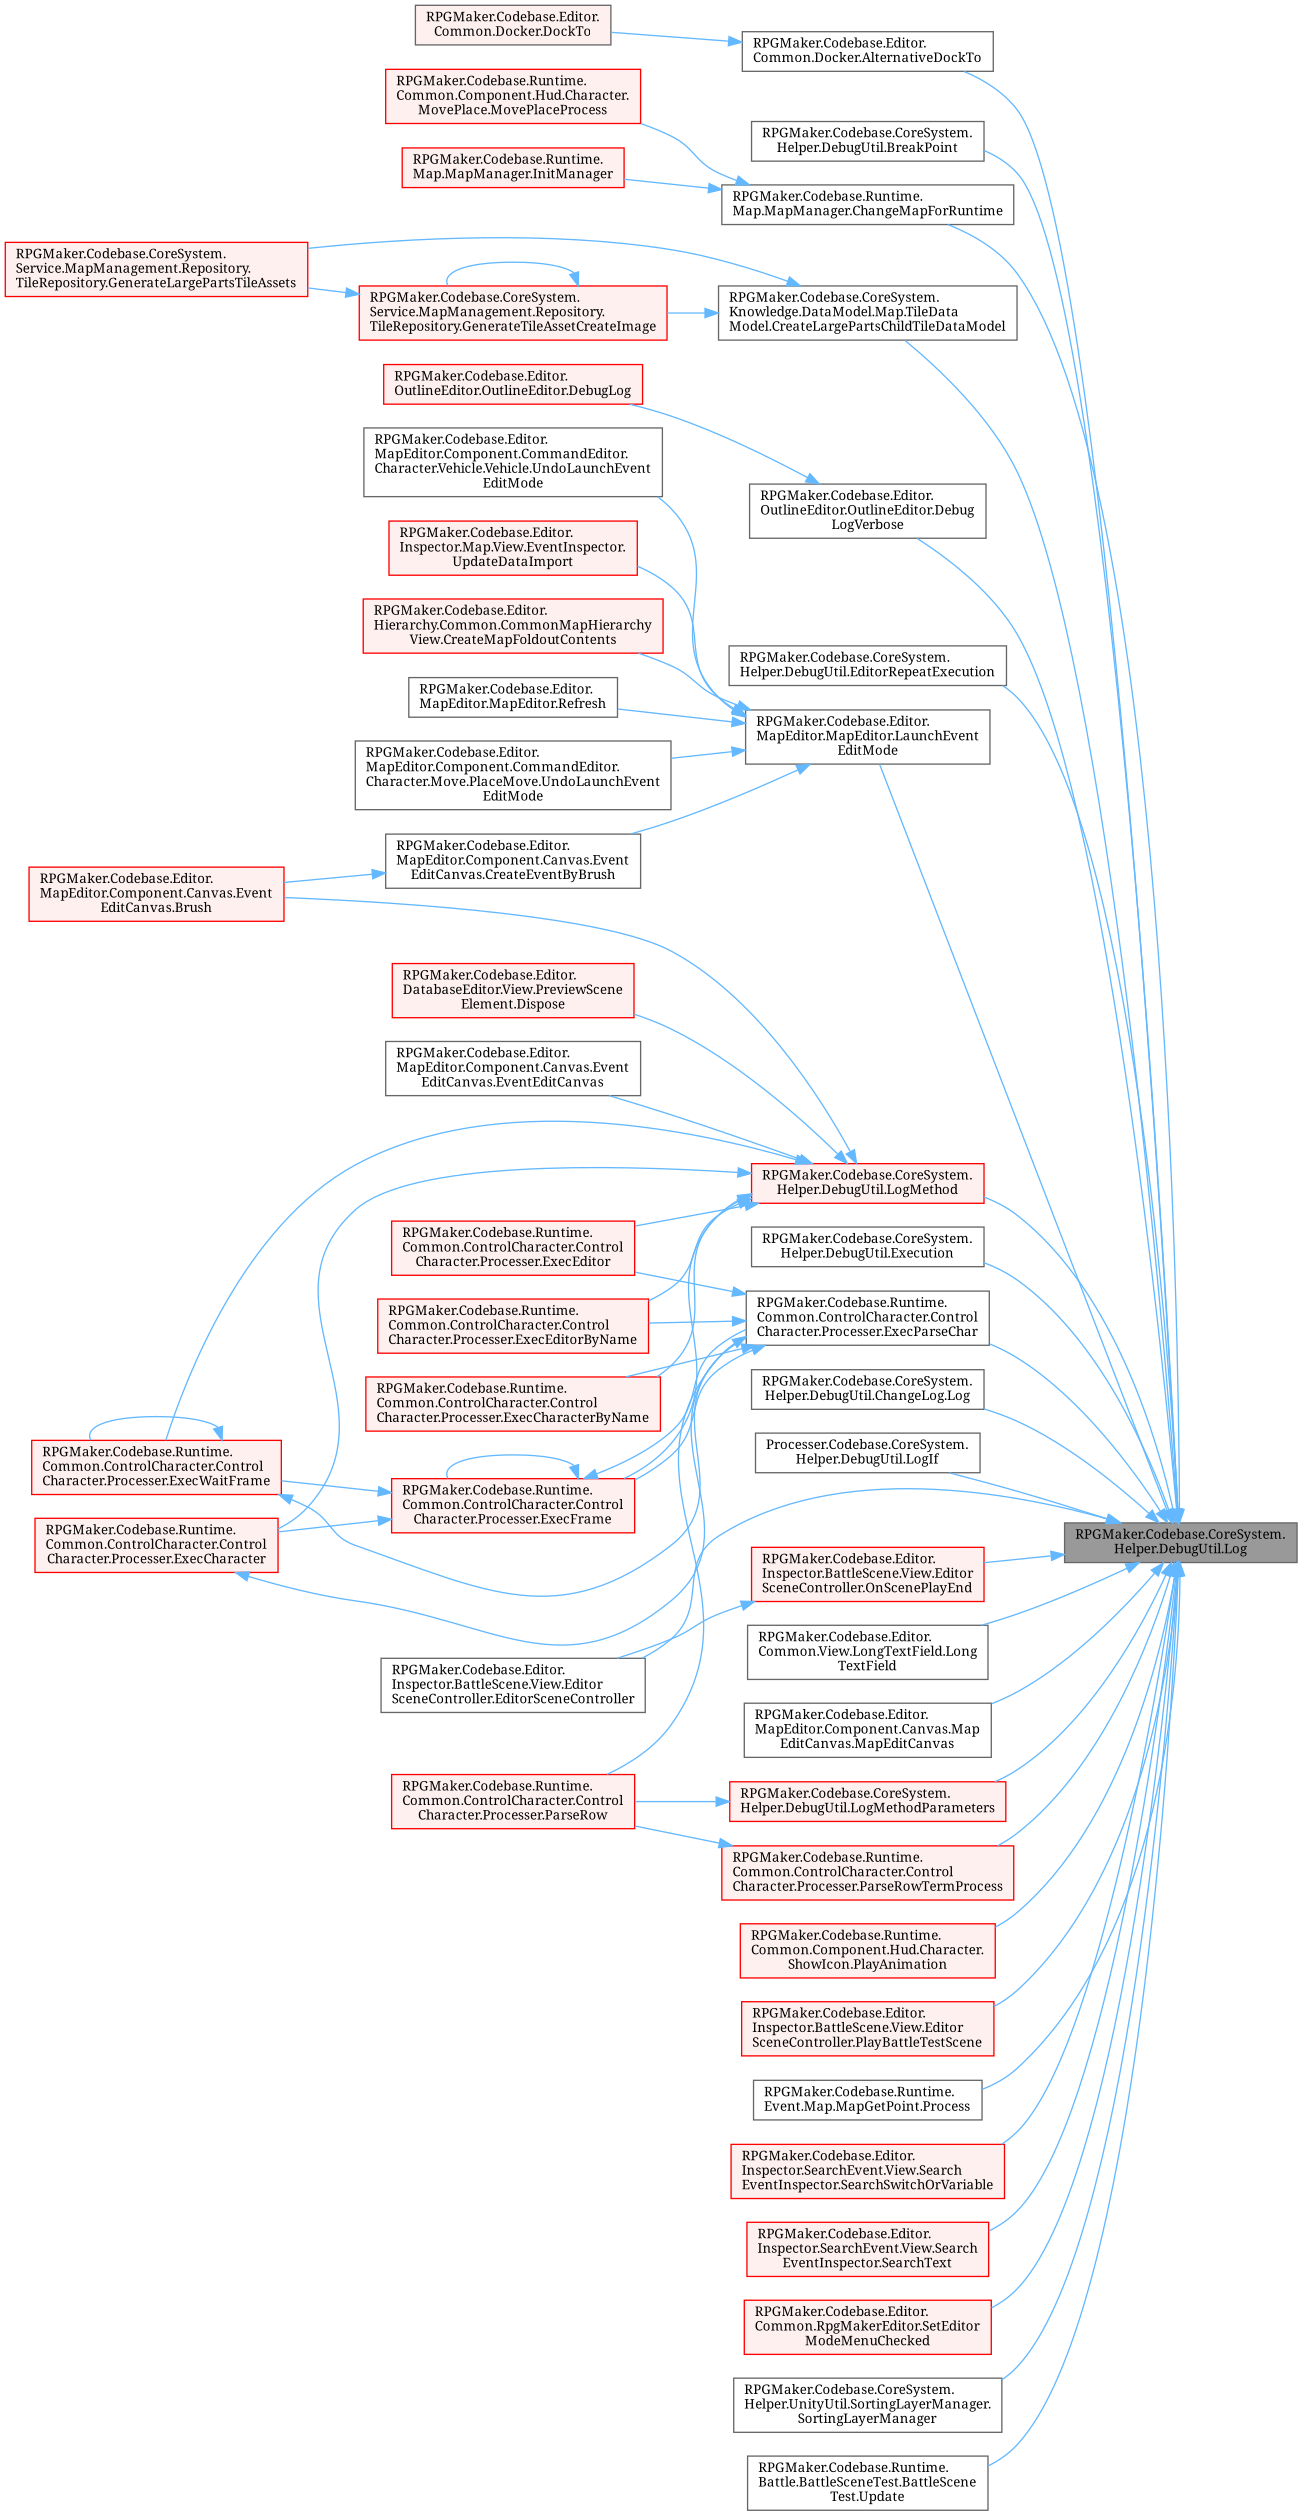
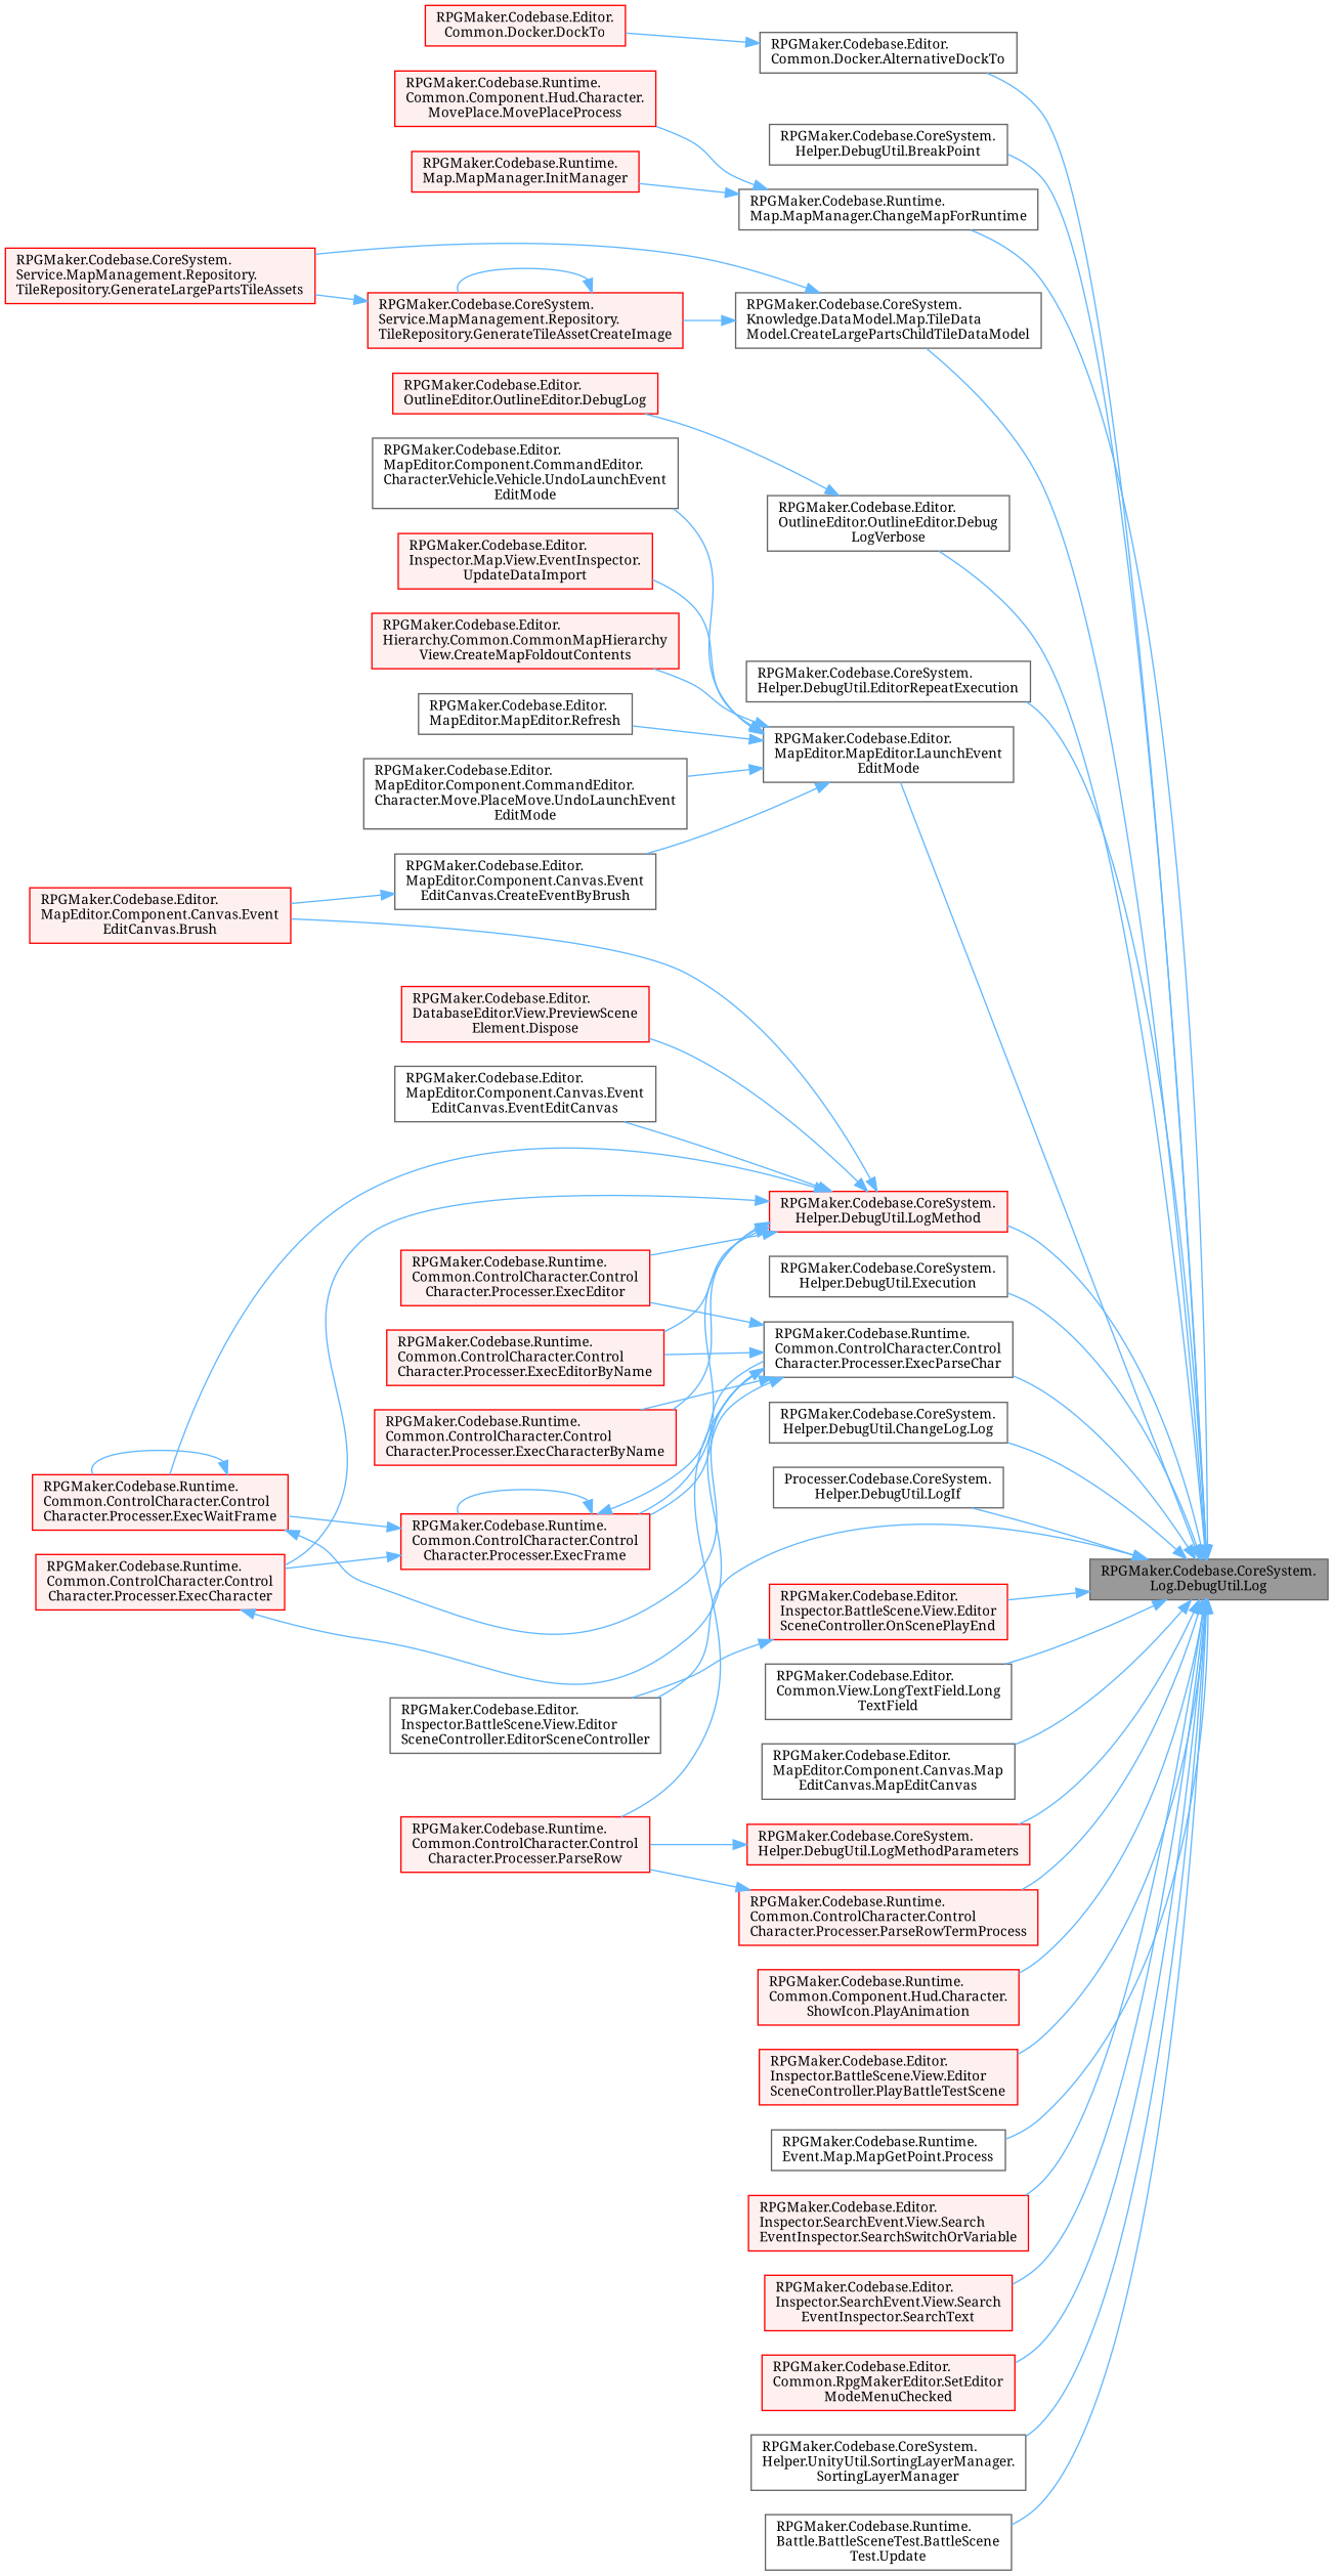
  digraph {
    fontname="Noto Serif"
    rankdir=RL
    node [color=red fillcolor="#FFF0F0" fontname="Noto Serif" fontsize=10 shape=box style=filled]
    edge [color=steelblue1 dir=back fontname="Noto Serif" fontsize=10 labelfontname=Helvetica labelfontsize=10 style=solid]
-   n1 [color=gray40 fillcolor=grey60 fontcolor=black height=0.2 label="RPGMaker.Codebase.CoreSystem.\lHelper.DebugUtil.Log" width=0.4]
+   n1 [color=gray40 fillcolor=grey60 fontcolor=black height=0.2 label="RPGMaker.Codebase.CoreSystem.\lLog.DebugUtil.Log" width=0.4]
    n2 [color=grey40 fillcolor=white height=0.2 label="RPGMaker.Codebase.Editor.\lCommon.Docker.AlternativeDockTo" width=0.4]
    n3 [color=grey40 fillcolor=white height=0.2 label="RPGMaker.Codebase.CoreSystem.\lHelper.DebugUtil.BreakPoint" width=0.4]
    n4 [color=grey40 fillcolor=white height=0.2 label="RPGMaker.Codebase.Runtime.\lMap.MapManager.ChangeMapForRuntime" width=0.4]
    n5 [color=grey40 fillcolor=white height=0.2 label="RPGMaker.Codebase.CoreSystem.\lKnowledge.DataModel.Map.TileData\lModel.CreateLargePartsChildTileDataModel" width=0.4]
    n6 [color=grey40 fillcolor=white height=0.2 label="RPGMaker.Codebase.Editor.\lOutlineEditor.OutlineEditor.Debug\lLogVerbose" width=0.4]
    n7 [color=grey40 fillcolor=white height=0.2 label="RPGMaker.Codebase.CoreSystem.\lHelper.DebugUtil.EditorRepeatExecution" width=0.4]
    n8 [color=grey40 fillcolor=white height=0.2 label="RPGMaker.Codebase.Editor.\lInspector.BattleScene.View.Editor\lSceneController.EditorSceneController" width=0.4]
    n9 [color=grey40 fillcolor=white height=0.2 label="RPGMaker.Codebase.Runtime.\lCommon.ControlCharacter.Control\lCharacter.Processer.ExecParseChar" width=0.4]
    n10 [color=grey40 fillcolor=white height=0.2 label="RPGMaker.Codebase.CoreSystem.\lHelper.DebugUtil.Execution" width=0.4]
    n11 [color=grey40 fillcolor=white height=0.2 label="RPGMaker.Codebase.Editor.\lMapEditor.MapEditor.LaunchEvent\lEditMode" width=0.4]
    n12 [color=grey40 fillcolor=white height=0.2 label="RPGMaker.Codebase.CoreSystem.\lHelper.DebugUtil.ChangeLog.Log" width=0.4]
    n13 [color=grey40 fillcolor=white height=0.2 label="Processer.Codebase.CoreSystem.\lHelper.DebugUtil.LogIf" width=0.4]
    n14 [height=0.2 label="RPGMaker.Codebase.CoreSystem.\lHelper.DebugUtil.LogMethod" width=0.4]
    n15 [height=0.2 label="RPGMaker.Codebase.CoreSystem.\lHelper.DebugUtil.LogMethodParameters" width=0.4]
    n16 [color=grey40 fillcolor=white height=0.2 label="RPGMaker.Codebase.Editor.\lCommon.View.LongTextField.Long\lTextField" width=0.4]
    n17 [color=grey40 fillcolor=white height=0.2 label="RPGMaker.Codebase.Editor.\lMapEditor.Component.Canvas.Map\lEditCanvas.MapEditCanvas" width=0.4]
    n18 [height=0.2 label="RPGMaker.Codebase.Editor.\lInspector.BattleScene.View.Editor\lSceneController.OnScenePlayEnd" width=0.4]
    n19 [height=0.2 label="RPGMaker.Codebase.Runtime.\lCommon.ControlCharacter.Control\lCharacter.Processer.ParseRowTermProcess" width=0.4]
    n20 [height=0.2 label="RPGMaker.Codebase.Runtime.\lCommon.Component.Hud.Character.\lShowIcon.PlayAnimation" width=0.4]
    n21 [height=0.2 label="RPGMaker.Codebase.Editor.\lInspector.BattleScene.View.Editor\lSceneController.PlayBattleTestScene" width=0.4]
    n22 [color=grey40 fillcolor=white height=0.2 label="RPGMaker.Codebase.Runtime.\lEvent.Map.MapGetPoint.Process" width=0.4]
    n23 [height=0.2 label="RPGMaker.Codebase.Editor.\lInspector.SearchEvent.View.Search\lEventInspector.SearchSwitchOrVariable" width=0.4]
    n24 [height=0.2 label="RPGMaker.Codebase.Editor.\lInspector.SearchEvent.View.Search\lEventInspector.SearchText" width=0.4]
    n25 [height=0.2 label="RPGMaker.Codebase.Editor.\lCommon.RpgMakerEditor.SetEditor\lModeMenuChecked" width=0.4]
    n26 [color=grey40 fillcolor=white height=0.2 label="RPGMaker.Codebase.CoreSystem.\lHelper.UnityUtil.SortingLayerManager.\lSortingLayerManager" width=0.4]
    n27 [color=grey40 fillcolor=white height=0.2 label="RPGMaker.Codebase.Runtime.\lBattle.BattleSceneTest.BattleScene\lTest.Update" width=0.4]
-   n28 [color=grey40 height=0.2 label="RPGMaker.Codebase.Editor.\lCommon.Docker.DockTo" width=0.4]
+   n28 [height=0.2 label="RPGMaker.Codebase.Editor.\lCommon.Docker.DockTo" width=0.4]
    n29 [height=0.2 label="RPGMaker.Codebase.Runtime.\lMap.MapManager.InitManager" width=0.4]
    n30 [height=0.2 label="RPGMaker.Codebase.Runtime.\lCommon.Component.Hud.Character.\lMovePlace.MovePlaceProcess" width=0.4]
    n31 [height=0.2 label="RPGMaker.Codebase.CoreSystem.\lService.MapManagement.Repository.\lTileRepository.GenerateLargePartsTileAssets" width=0.4]
    n32 [height=0.2 label="RPGMaker.Codebase.CoreSystem.\lService.MapManagement.Repository.\lTileRepository.GenerateTileAssetCreateImage" width=0.4]
    n33 [height=0.2 label="RPGMaker.Codebase.Editor.\lOutlineEditor.OutlineEditor.DebugLog" width=0.4]
    n34 [height=0.2 label="RPGMaker.Codebase.Runtime.\lCommon.ControlCharacter.Control\lCharacter.Processer.ExecCharacterByName" width=0.4]
    n35 [height=0.2 label="RPGMaker.Codebase.Runtime.\lCommon.ControlCharacter.Control\lCharacter.Processer.ExecEditor" width=0.4]
    n36 [height=0.2 label="RPGMaker.Codebase.Runtime.\lCommon.ControlCharacter.Control\lCharacter.Processer.ExecEditorByName" width=0.4]
    n37 [height=0.2 label="RPGMaker.Codebase.Runtime.\lCommon.ControlCharacter.Control\lCharacter.Processer.ExecFrame" width=0.4]
    n38 [height=0.2 label="RPGMaker.Codebase.Runtime.\lCommon.ControlCharacter.Control\lCharacter.Processer.ParseRow" width=0.4]
    n39 [color=grey40 fillcolor=white height=0.2 label="RPGMaker.Codebase.Editor.\lMapEditor.Component.Canvas.Event\lEditCanvas.CreateEventByBrush" width=0.4]
    n40 [height=0.2 label="RPGMaker.Codebase.Editor.\lHierarchy.Common.CommonMapHierarchy\lView.CreateMapFoldoutContents" width=0.4]
    n41 [color=grey40 fillcolor=white height=0.2 label="RPGMaker.Codebase.Editor.\lMapEditor.MapEditor.Refresh" width=0.4]
    n42 [color=grey40 fillcolor=white height=0.2 label="RPGMaker.Codebase.Editor.\lMapEditor.Component.CommandEditor.\lCharacter.Move.PlaceMove.UndoLaunchEvent\lEditMode" width=0.4]
    n43 [color=grey40 fillcolor=white height=0.2 label="RPGMaker.Codebase.Editor.\lMapEditor.Component.CommandEditor.\lCharacter.Vehicle.Vehicle.UndoLaunchEvent\lEditMode" width=0.4]
    n44 [height=0.2 label="RPGMaker.Codebase.Editor.\lInspector.Map.View.EventInspector.\lUpdateDataImport" width=0.4]
    n45 [height=0.2 label="RPGMaker.Codebase.Runtime.\lCommon.ControlCharacter.Control\lCharacter.Processer.ExecCharacter" width=0.4]
    n46 [height=0.2 label="RPGMaker.Codebase.Runtime.\lCommon.ControlCharacter.Control\lCharacter.Processer.ExecWaitFrame" width=0.4]
    n47 [height=0.2 label="RPGMaker.Codebase.Editor.\lMapEditor.Component.Canvas.Event\lEditCanvas.Brush" width=0.4]
    n48 [height=0.2 label="RPGMaker.Codebase.Editor.\lDatabaseEditor.View.PreviewScene\lElement.Dispose" width=0.4]
    n49 [color=grey40 fillcolor=white height=0.2 label="RPGMaker.Codebase.Editor.\lMapEditor.Component.Canvas.Event\lEditCanvas.EventEditCanvas" width=0.4]
    n1 -> n2
    n1 -> n3
    n1 -> n4
    n1 -> n5
    n1 -> n6
    n1 -> n7
    n1 -> n8
    n1 -> n9
    n1 -> n10
    n1 -> n11
    n1 -> n12
    n1 -> n13
    n1 -> n14
    n1 -> n15
    n1 -> n16
    n1 -> n17
    n1 -> n18
    n1 -> n19
    n1 -> n20
    n1 -> n21
    n1 -> n22
    n1 -> n23
    n1 -> n24
    n1 -> n25
    n1 -> n26
    n1 -> n27
    n2 -> n28
    n4 -> n29
    n4 -> n30
    n5 -> n31
    n5 -> n32
    n6 -> n33
    n9 -> n34
    n9 -> n35
    n9 -> n36
    n9 -> n37
    n9 -> n38
    n11 -> n39
    n11 -> n40
    n11 -> n41
    n11 -> n42
    n11 -> n43
    n11 -> n44
    n14 -> n34
    n14 -> n35
    n14 -> n36
    n14 -> n37
    n14 -> n45
    n14 -> n46
    n14 -> n47
    n14 -> n48
    n14 -> n49
    n15 -> n38
    n18 -> n8
    n19 -> n38
    n32 -> n31
    n32 -> n32
    n37 -> n9
    n37 -> n37
    n37 -> n45
    n37 -> n46
    n39 -> n47
    n45 -> n9
    n46 -> n9
    n46 -> n46
  }
